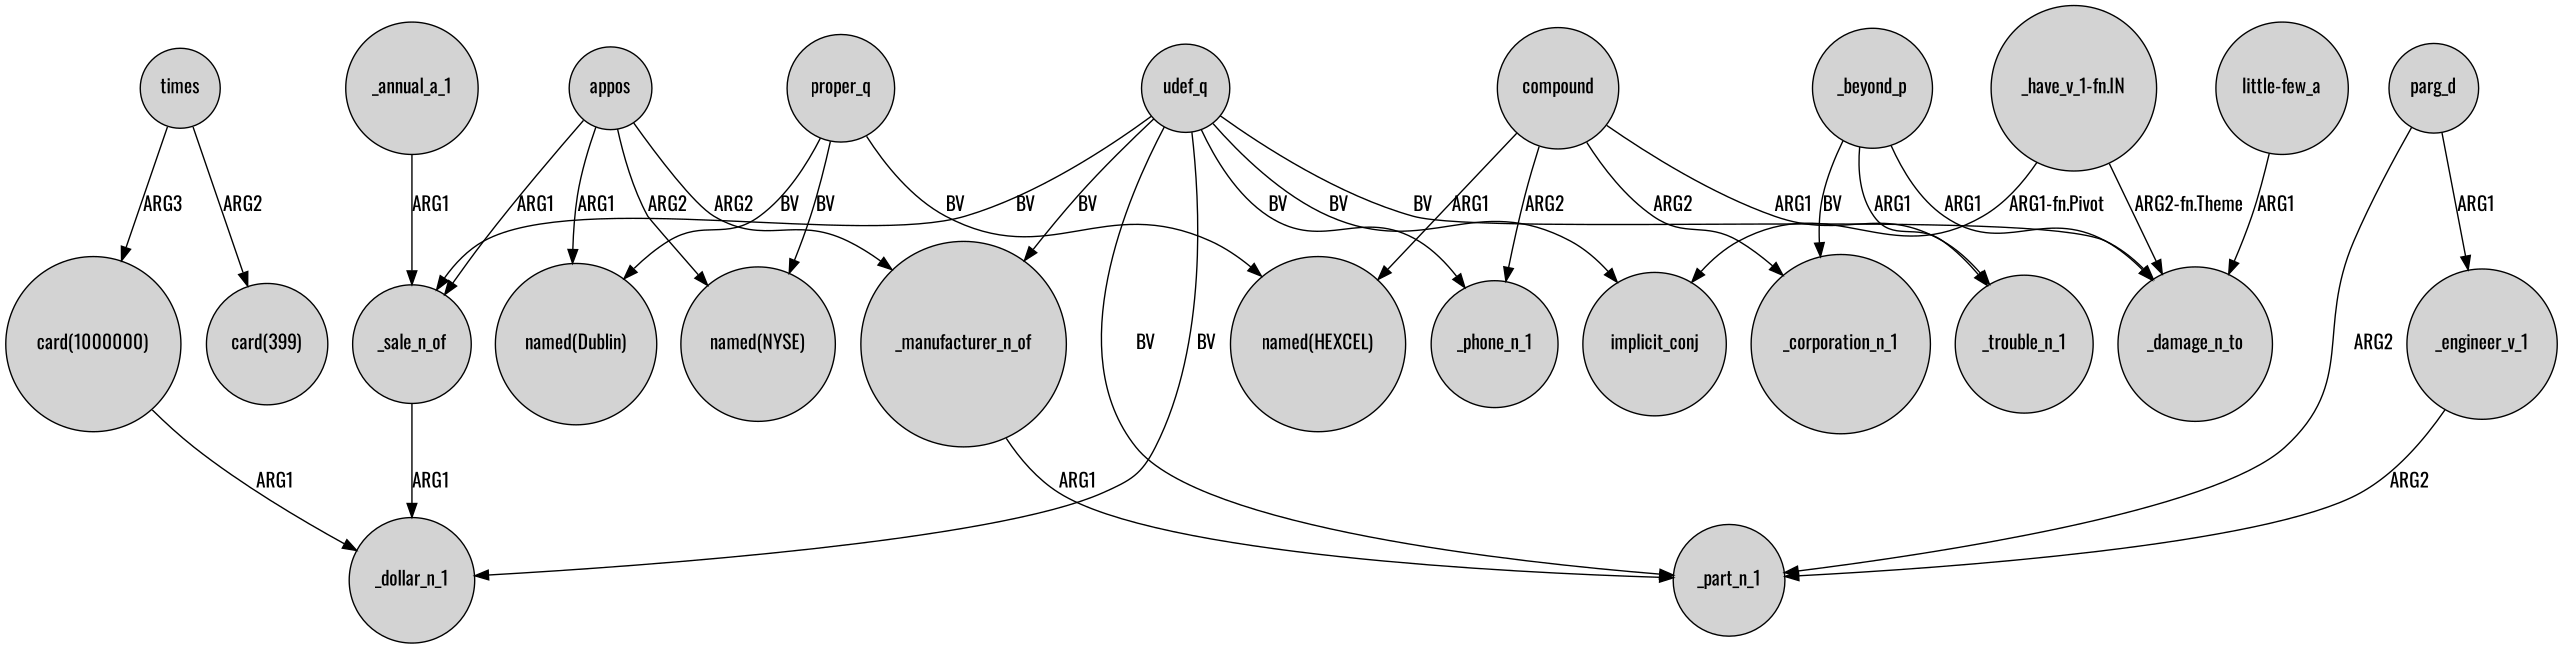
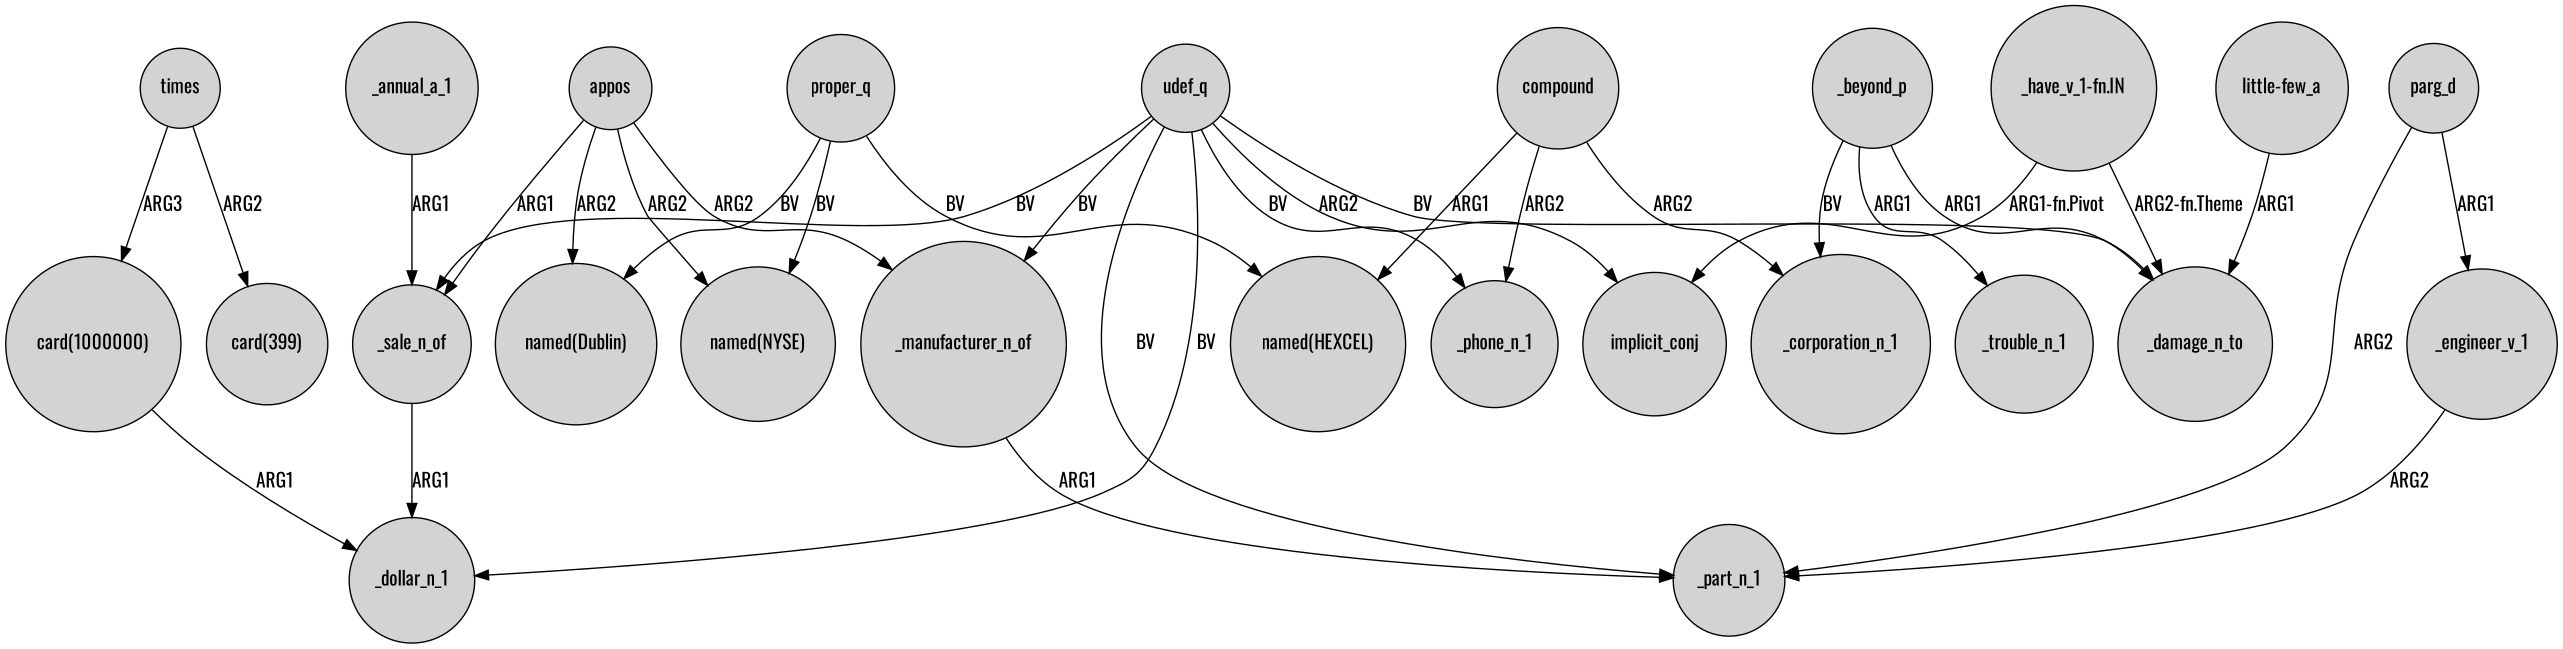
  digraph {
    fontname=Oswald
    node [fontname=Oswald shape=circle style=filled]
    edge [fontname=Oswald]
    "card(1000000)"
    _dollar_n_1
    _beyond_p
    _damage_n_to
    _trouble_n_1
    _corporation_n_1
    appos
    "named(NYSE)"
    "named(Dublin)"
    _manufacturer_n_of
    _sale_n_of
    _part_n_1
    compound
    "named(HEXCEL)"
    _phone_n_1
    proper_q
    udef_q
    implicit_conj
    times
    "card(399)"
    _annual_a_1
    _engineer_v_1
    parg_d
    "_have_v_1-fn.IN"
    "little-few_a"
    "card(1000000)" -> _dollar_n_1 [label=ARG1]
    _beyond_p -> _damage_n_to [label=ARG1]
    _beyond_p -> _trouble_n_1 [label=ARG1]
    _beyond_p -> _corporation_n_1 [label=BV]
    appos -> "named(NYSE)" [label=ARG2]
-   appos -> "named(Dublin)" [label=ARG1]
+   appos -> "named(Dublin)" [label=ARG2]
    appos -> _manufacturer_n_of [label=ARG2]
    appos -> _sale_n_of [label=ARG1]
    _manufacturer_n_of -> _part_n_1 [label=ARG1]
    _sale_n_of -> _dollar_n_1 [label=ARG1]
-   compound -> _trouble_n_1 [label=ARG1]
    compound -> _corporation_n_1 [label=ARG2]
    compound -> "named(HEXCEL)" [label=ARG1]
    compound -> _phone_n_1 [label=ARG2]
    proper_q -> "named(NYSE)" [label=BV]
    proper_q -> "named(Dublin)" [label=BV]
    proper_q -> "named(HEXCEL)" [label=BV]
    udef_q -> _dollar_n_1 [label=BV]
    udef_q -> _damage_n_to [label=BV]
    udef_q -> _manufacturer_n_of [label=BV]
    udef_q -> _sale_n_of [label=BV]
    udef_q -> _part_n_1 [label=BV]
    udef_q -> _phone_n_1 [label=BV]
-   udef_q -> implicit_conj [label=BV]
+   udef_q -> implicit_conj [label=ARG2]
    times -> "card(1000000)" [label=ARG3]
    times -> "card(399)" [label=ARG2]
    _annual_a_1 -> _sale_n_of [label=ARG1]
    _engineer_v_1 -> _part_n_1 [label=ARG2]
    parg_d -> _part_n_1 [label=ARG2]
    parg_d -> _engineer_v_1 [label=ARG1]
    "_have_v_1-fn.IN" -> _damage_n_to [label="ARG2-fn.Theme"]
    "_have_v_1-fn.IN" -> implicit_conj [label="ARG1-fn.Pivot"]
    "little-few_a" -> _damage_n_to [label=ARG1]
  }
